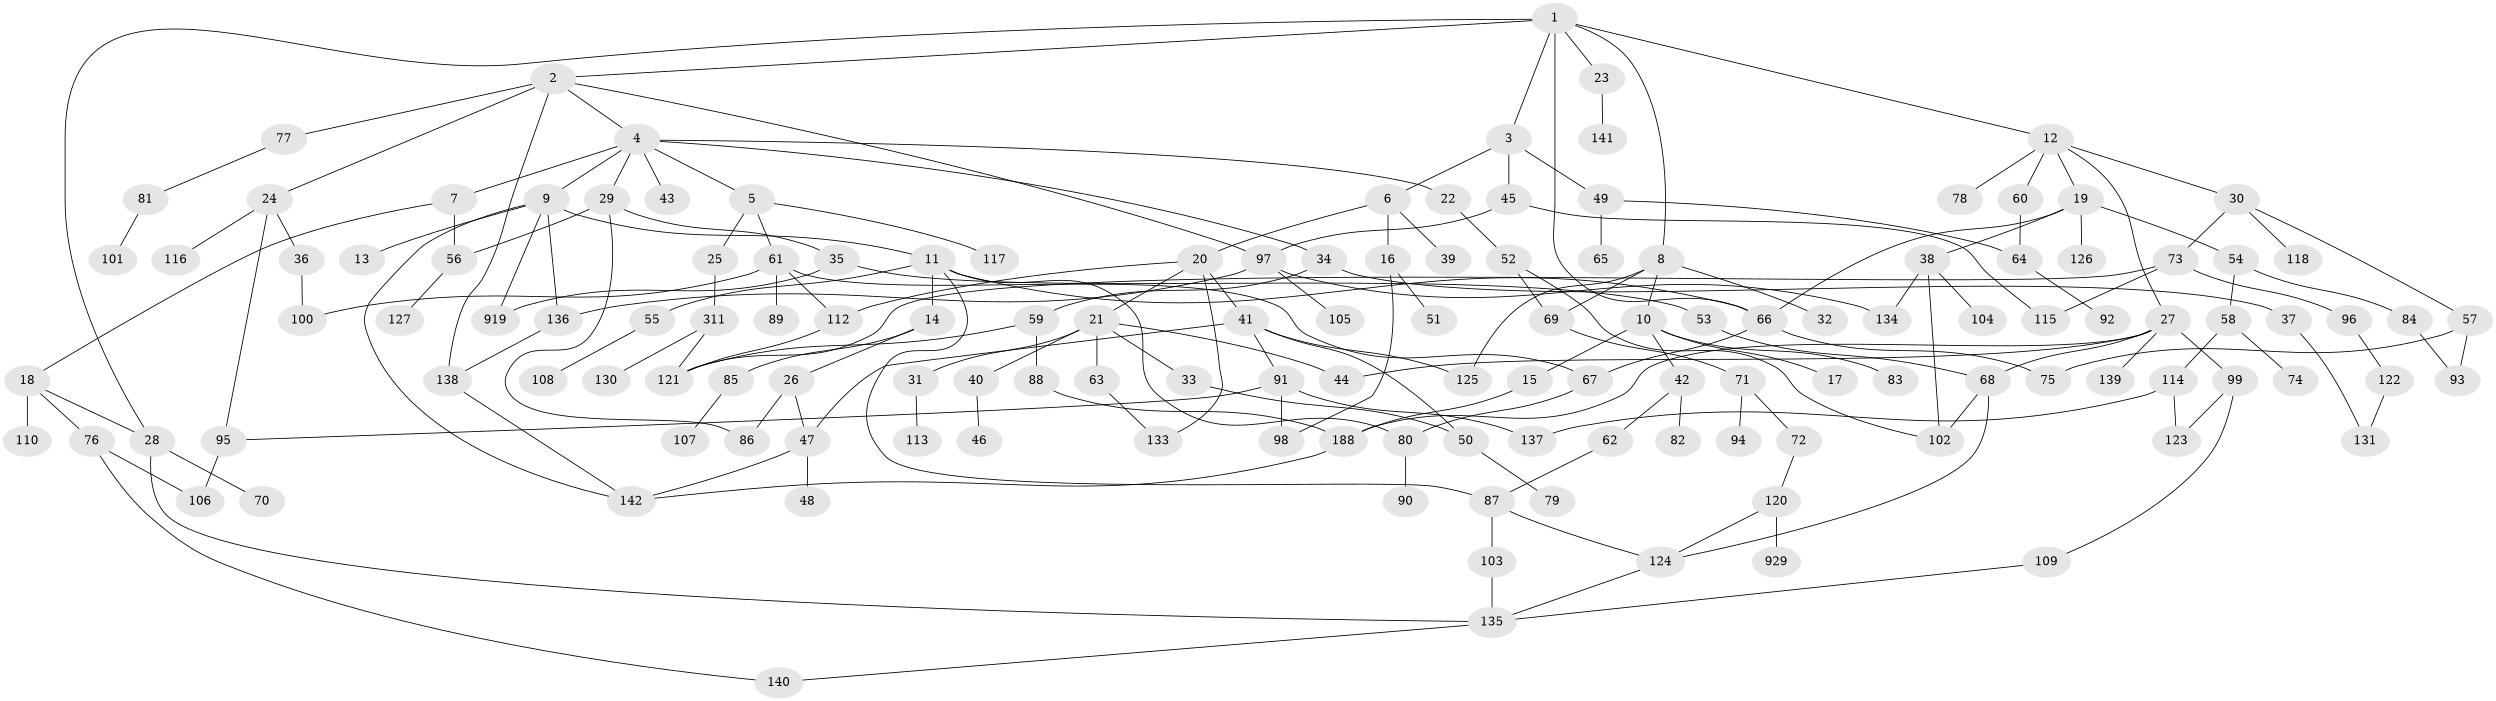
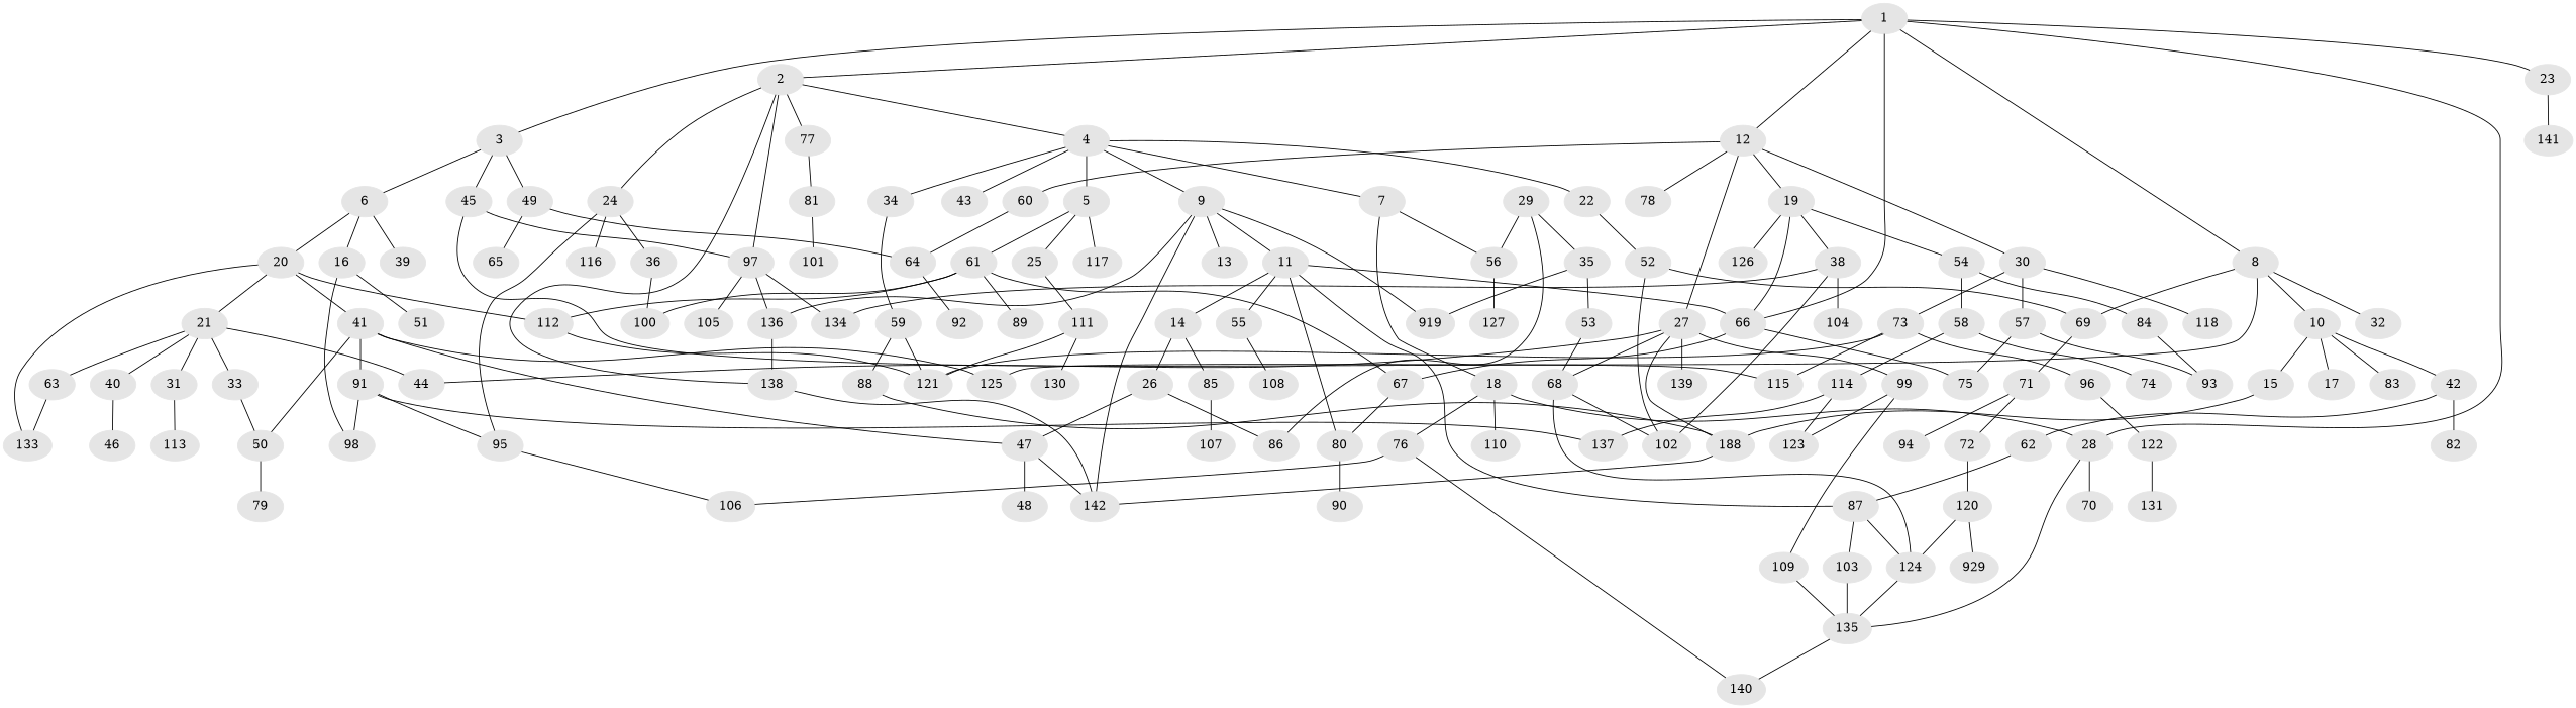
  graph {
    node [color=gray90 style=filled]
    1
    2
    3
    8
    12
    23
    28
    66
    4
    24
    77
    97
    138
    6
    45
    49
    10
    32
    69
    125
    19
    27
    30
    60
    78
    141
    70
    135
    75
    67
    5
    7
    9
    22
    29
    34
    43
    36
    95
    116
    81
    136
    134
    105
    142
    16
    20
    39
    115
    64
    65
    25
    61
    117
    18
    56
    11
    13
    n59 [label=919]
    52
    86
    35
-   37
    59
-   111 [label=311]
+   111
    112
    100
    89
    51
    98
    21
    41
    133
    76
    110
    127
    15
    17
    42
    83
    71
    14
    55
    80
    87
    n86 [label=188]
    62
    82
    26
    85
    108
    90
    124
    103
    38
    54
    126
    44
    68
    99
    139
    57
    73
    118
    47
    107
    106
    140
    102
    104
    58
    84
    31
    33
    40
    63
    50
    91
    121
    113
    46
    130
    48
    109
    123
    53
    93
    96
    79
    131
    88
    137
    92
    74
    114
    72
    94
    120
    n139 [label=929]
    122
    101
    1 -- 2
    1 -- 3
    1 -- 8
    1 -- 12
    1 -- 23
    1 -- 28
    1 -- 66
    2 -- 4
    2 -- 24
    2 -- 77
    2 -- 97
    2 -- 138
    3 -- 6
    3 -- 45
    3 -- 49
    8 -- 10
    8 -- 32
    8 -- 69
    8 -- 125
    12 -- 19
    12 -- 27
    12 -- 30
    12 -- 60
    12 -- 78
    23 -- 141
    28 -- 70
    28 -- 135
    66 -- 75
    66 -- 67
    4 -- 5
    4 -- 7
    4 -- 9
    4 -- 22
-   4 -- 29
    4 -- 34
    4 -- 43
    24 -- 36
    24 -- 95
    24 -- 116
    77 -- 81
    97 -- 136
    97 -- 134
    97 -- 105
    138 -- 142
    6 -- 16
    6 -- 20
    6 -- 39
    45 -- 97
    45 -- 115
    49 -- 64
    49 -- 65
    10 -- 15
    10 -- 17
    10 -- 42
    10 -- 83
    69 -- 71
    19 -- 66
    19 -- 38
    19 -- 54
    19 -- 126
    27 -- n86
    27 -- 44
    27 -- 68
    27 -- 99
    27 -- 139
    30 -- 57
    30 -- 73
    30 -- 118
    60 -- 64
    135 -- 140
    67 -- 80
    5 -- 25
    5 -- 61
    5 -- 117
    7 -- 18
    7 -- 56
    9 -- 136
    9 -- 142
    9 -- 11
    9 -- 13
    9 -- n59
    22 -- 52
    29 -- 56
    29 -- 86
    29 -- 35
-   34 -- 37
    34 -- 59
    36 -- 100
    95 -- 106
    81 -- 101
    136 -- 138
    16 -- 51
    16 -- 98
    20 -- 112
    20 -- 21
    20 -- 41
    20 -- 133
    64 -- 92
    25 -- 111
    61 -- 67
    61 -- 112
    61 -- 100
    61 -- 89
    18 -- 28
    18 -- 76
    18 -- 110
    56 -- 127
    11 -- 66
    11 -- 14
    11 -- 55
    11 -- 80
    11 -- 87
    52 -- 69
    52 -- 102
    35 -- n59
    35 -- 53
-   37 -- 131
    59 -- 121
    59 -- 88
    111 -- 121
    111 -- 130
    112 -- 121
    21 -- 44
    21 -- 31
    21 -- 33
    21 -- 40
    21 -- 63
    41 -- 125
    41 -- 47
    41 -- 50
    41 -- 91
    76 -- 106
    76 -- 140
    15 -- n86
    42 -- 62
    42 -- 82
    71 -- 72
    71 -- 94
    14 -- 26
    14 -- 85
    55 -- 108
    80 -- 90
    87 -- 124
    87 -- 103
    n86 -- 142
    62 -- 87
    26 -- 86
    26 -- 47
    85 -- 107
    124 -- 135
    103 -- 135
    38 -- 134
    38 -- 102
    38 -- 104
    54 -- 58
    54 -- 84
    68 -- 124
    68 -- 102
    99 -- 109
    99 -- 123
    57 -- 75
    57 -- 93
    73 -- 115
    73 -- 121
    73 -- 96
    47 -- 142
    47 -- 48
    58 -- 74
    58 -- 114
    84 -- 93
    31 -- 113
    33 -- 50
    40 -- 46
    63 -- 133
    50 -- 79
    91 -- 95
    91 -- 98
    91 -- 137
    109 -- 135
    53 -- 68
    96 -- 122
    88 -- n86
    114 -- 123
    114 -- 137
    72 -- 120
    120 -- 124
    120 -- n139
    122 -- 131
  }
